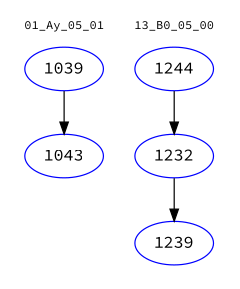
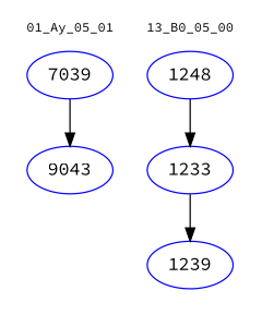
  digraph {
    fontname="Source Code Pro"
    node [color=blue fontname="Source Code Pro"]
    edge [color=black fontname="Source Code Pro"]
-   n1 [label=1039]
-   n2 [label=1043]
-   n3 [label=1244]
-   n4 [label=1232]
+   n1 [label=7039]
+   n2 [label=9043]
+   n3 [label=1248]
+   n4 [label=1233]
    n5 [label=1239]
    subgraph cluster_1 {
      color=white
      fontsize=10
      label="01_Ay_05_01"
      n1
      n2
    }
    subgraph cluster_2 {
      color=white
      fontsize=10
      label="13_B0_05_00"
      n3
      n4
      n5
    }
    n1 -> n2
    n3 -> n4
    n4 -> n5
  }
